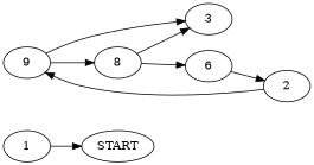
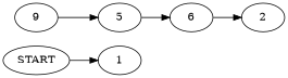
  digraph {
    rankdir=LR
    n1 [label=START]
    1
    n3 [label=9]
    2
-   3
-   5 [label=8]
+   5
    6
-   1 -> n1
-   n3 -> 3
+   n1 -> 1
    n3 -> 5
-   2 -> n3
-   5 -> 3
    5 -> 6
    6 -> 2
  }
